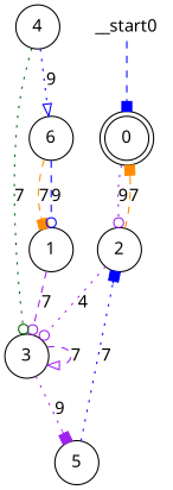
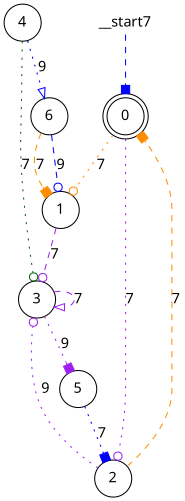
  digraph {
    fontname="Noto Sans"
    node [fontname="Noto Sans" shape=circle]
    edge [arrowhead=odot color=purple fontname="Noto Sans" style=dotted]
    n1 [label=0 shape=doublecircle]
    n2 [label=1]
    n3 [label=2]
    n4 [label=3]
    n5 [label=5]
    n6 [label=4]
    n7 [label=6]
-   __start0 [height=0 shape=none width=0]
-   n1 -> n3 [label=9]
+   __start0 [height=0 shape=none width=0 label=__start7]
+   n1 -> n2 [color=darkorange label=7]
+   n1 -> n3 [label=7]
    n2 -> n4 [label=7 style=dashed]
    n3 -> n1 [arrowhead=box color=darkorange label=7 style=dashed]
-   n3 -> n4 [label=4]
+   n3 -> n4 [label=9]
    n4 -> n4 [arrowhead=onormal label=7 style=dashed]
    n4 -> n5 [arrowhead=box label=9]
    n5 -> n3 [arrowhead=box color=blue label=7]
    n6 -> n4 [color=darkgreen label=7]
    n6 -> n7 [arrowhead=onormal color=blue label=9]
    n7 -> n2 [arrowhead=box color=darkorange label=7 style=dashed]
    n7 -> n2 [color=blue label=9 style=dashed]
    __start0 -> n1 [arrowhead=box color=blue style=dashed]
  }
